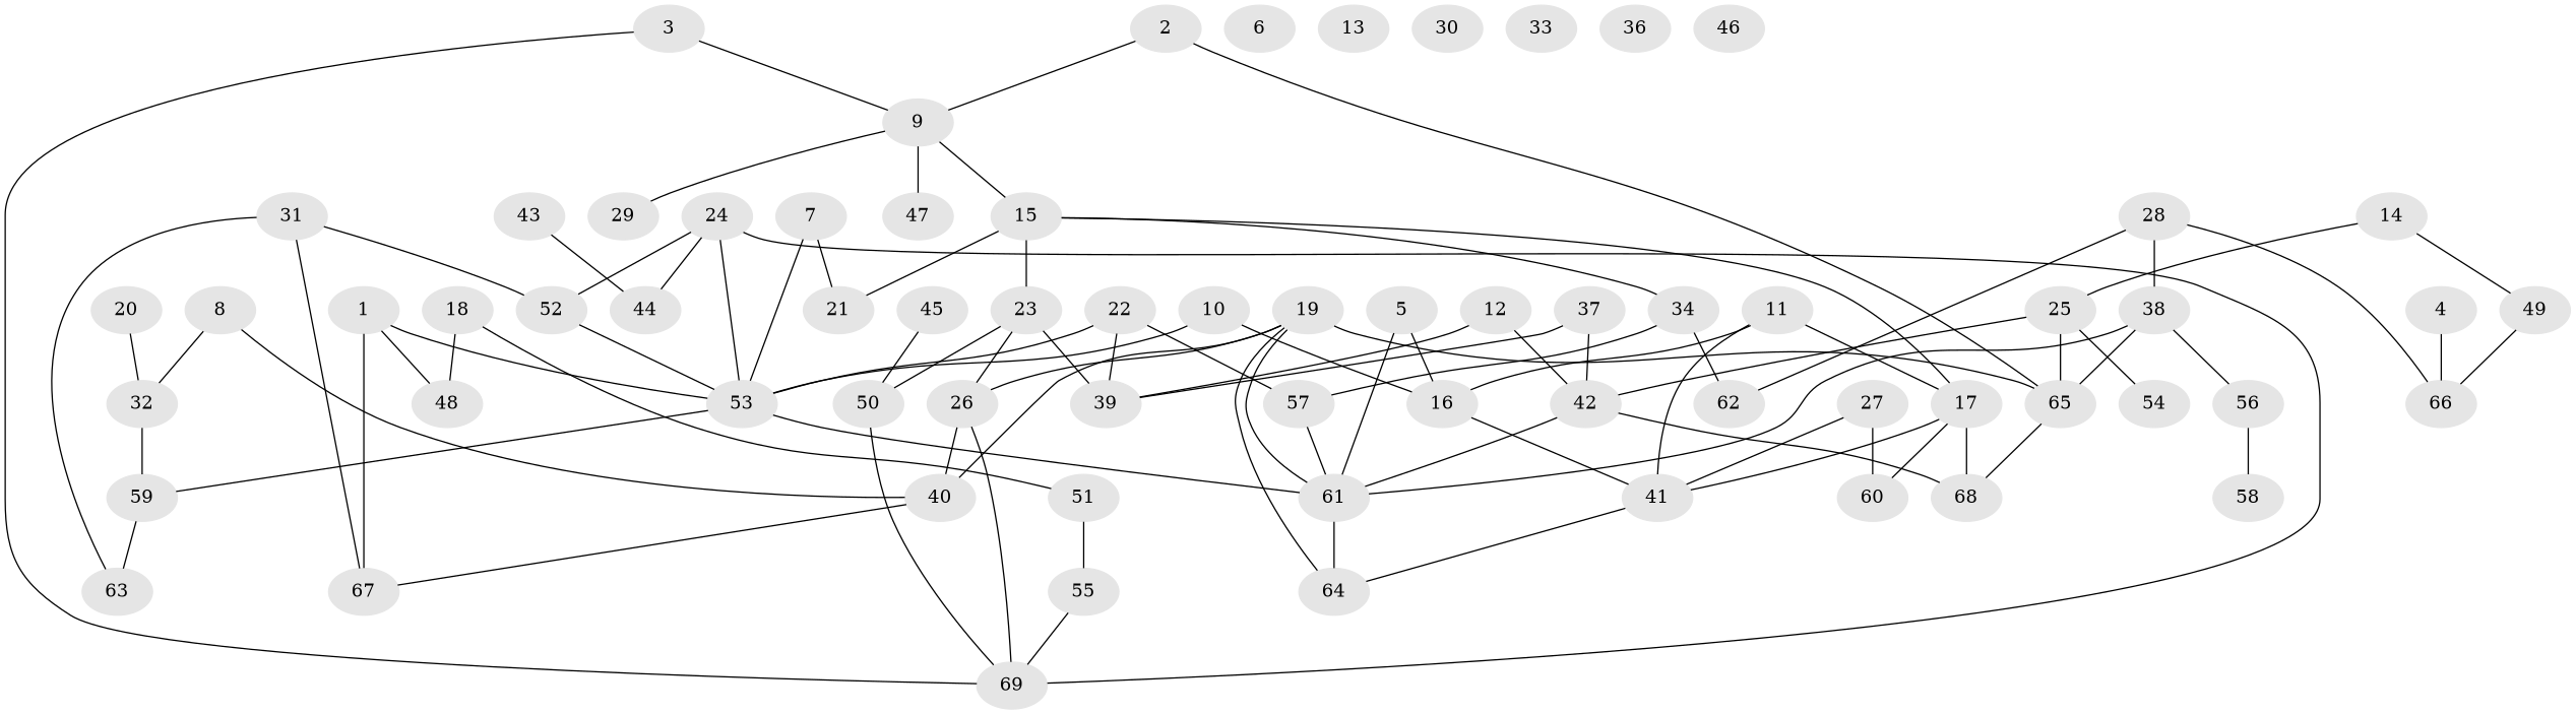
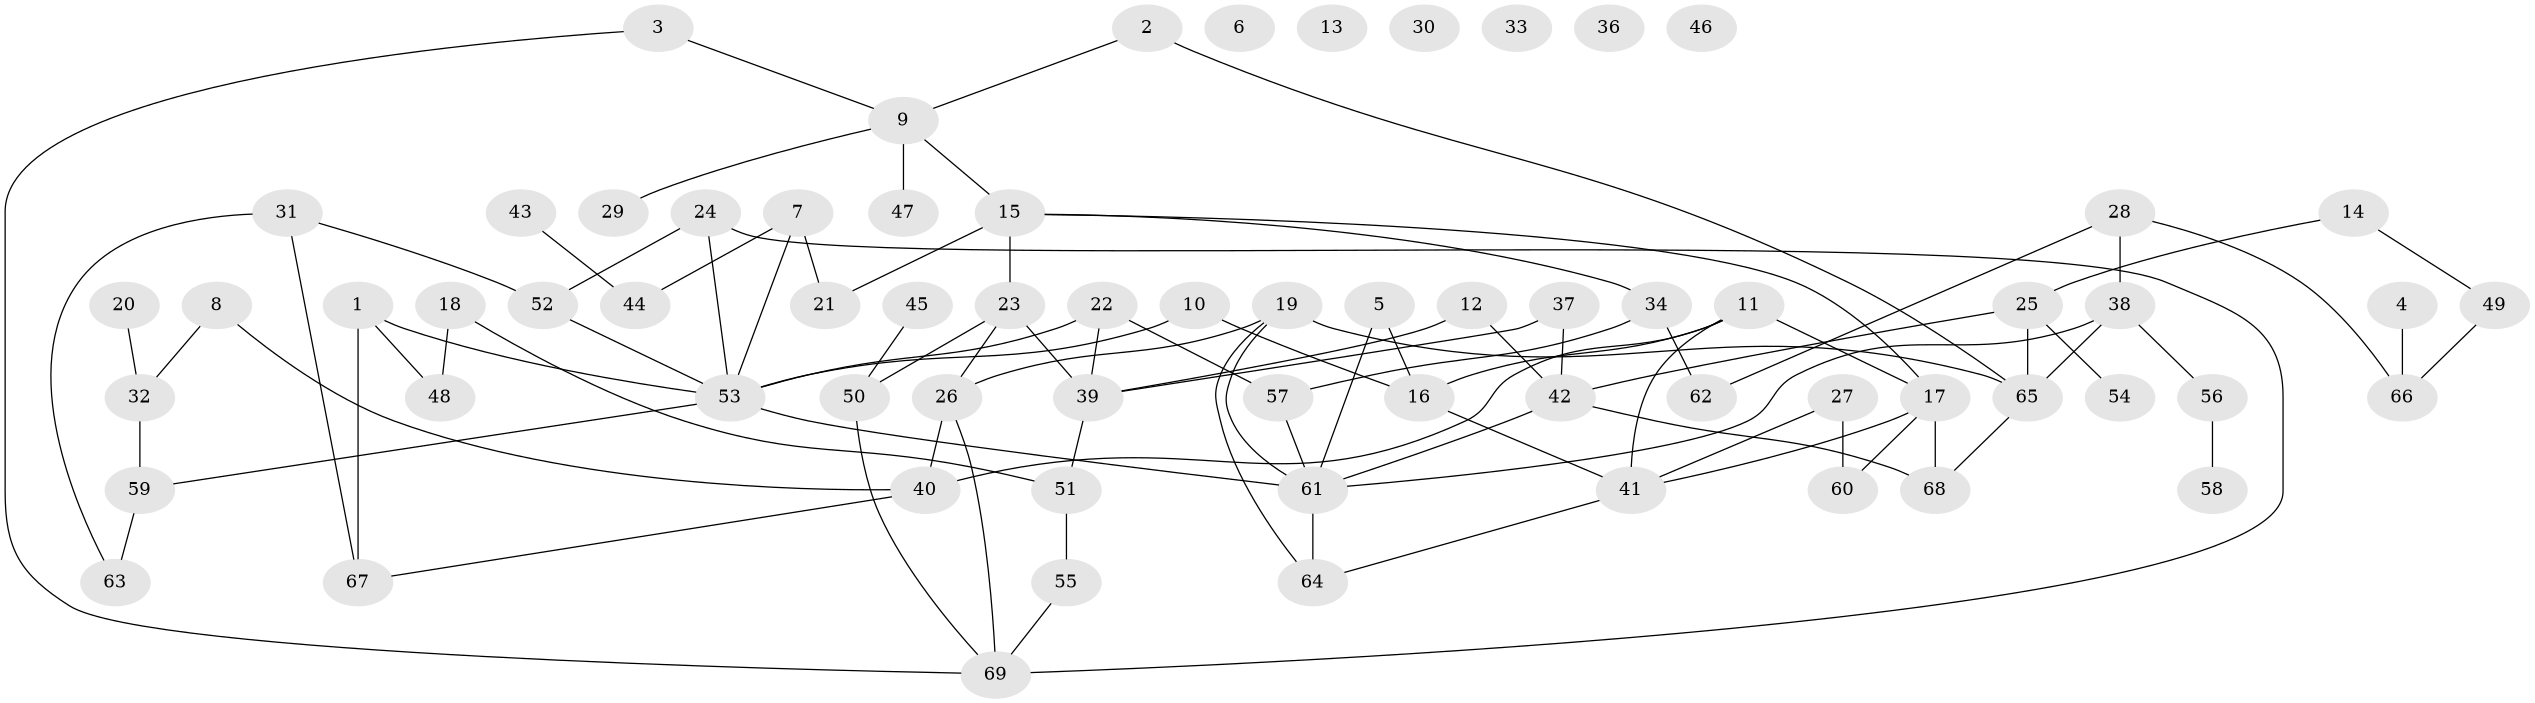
  graph {
    node [color=gray90 style=filled]
    1
    48
    53
    67
    61
    59
    2
    9
    65
    15
    29
    47
    68
    3
    69
    4
    66
    5
    16
    41
    64
    6
    7
    21
    8
    32
    40
    17
    23
    34
    10
    11
    60
    12
    39
    42
    51
    13
    14
    25
    49
    54
    26
    50
    57
    62
    18
    55
    19
    20
    22
    24
    44
    52
    27
    28
    38
    56
    30
    31
    63
    33
    36
    37
    58
    43
    45
    46
    1 -- 48
    1 -- 53
    1 -- 67
    53 -- 61
    53 -- 59
    61 -- 64
    59 -- 63
    2 -- 9
    2 -- 65
    9 -- 15
    9 -- 29
    9 -- 47
    65 -- 68
    15 -- 21
    15 -- 17
    15 -- 23
    15 -- 34
    3 -- 9
    3 -- 69
    4 -- 66
    5 -- 61
    5 -- 16
    16 -- 41
    41 -- 64
    7 -- 53
    7 -- 21
    8 -- 32
    8 -- 40
    32 -- 59
    40 -- 67
    17 -- 68
    17 -- 41
    17 -- 60
    23 -- 39
    23 -- 26
    23 -- 50
    34 -- 57
    34 -- 62
    10 -- 53
    10 -- 16
    11 -- 16
    11 -- 41
-   19 -- 40
+   11 -- 40
    11 -- 17
    12 -- 39
    12 -- 42
+   39 -- 51
    42 -- 61
    42 -- 68
    51 -- 55
    14 -- 25
    14 -- 49
    25 -- 65
    25 -- 42
    25 -- 54
    49 -- 66
    26 -- 69
    26 -- 40
    50 -- 69
    57 -- 61
    18 -- 48
    18 -- 51
    55 -- 69
    19 -- 61
    19 -- 65
    19 -- 64
    19 -- 26
    20 -- 32
    22 -- 53
    22 -- 39
    22 -- 57
    24 -- 53
    24 -- 69
-   24 -- 44
+   7 -- 44
    24 -- 52
    52 -- 53
    27 -- 41
    27 -- 60
    28 -- 66
    28 -- 62
    28 -- 38
    38 -- 61
    38 -- 65
    38 -- 56
    56 -- 58
    31 -- 67
    31 -- 52
    31 -- 63
    37 -- 39
    37 -- 42
    43 -- 44
    45 -- 50
  }
